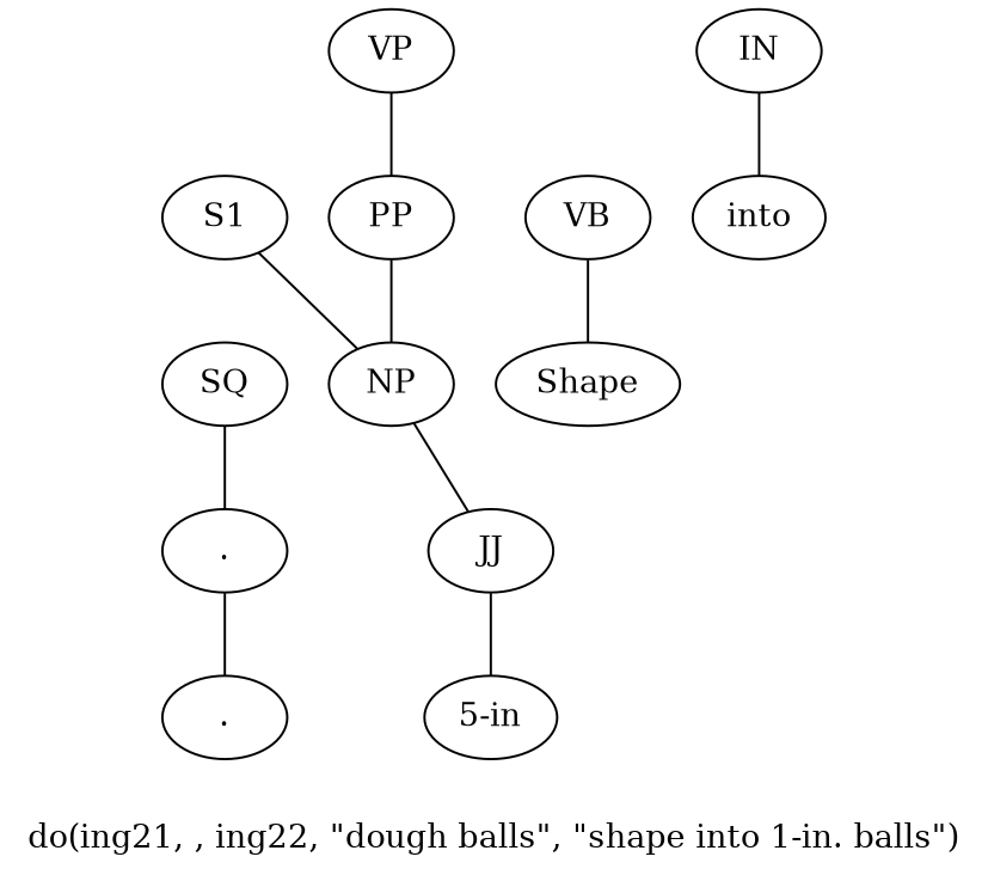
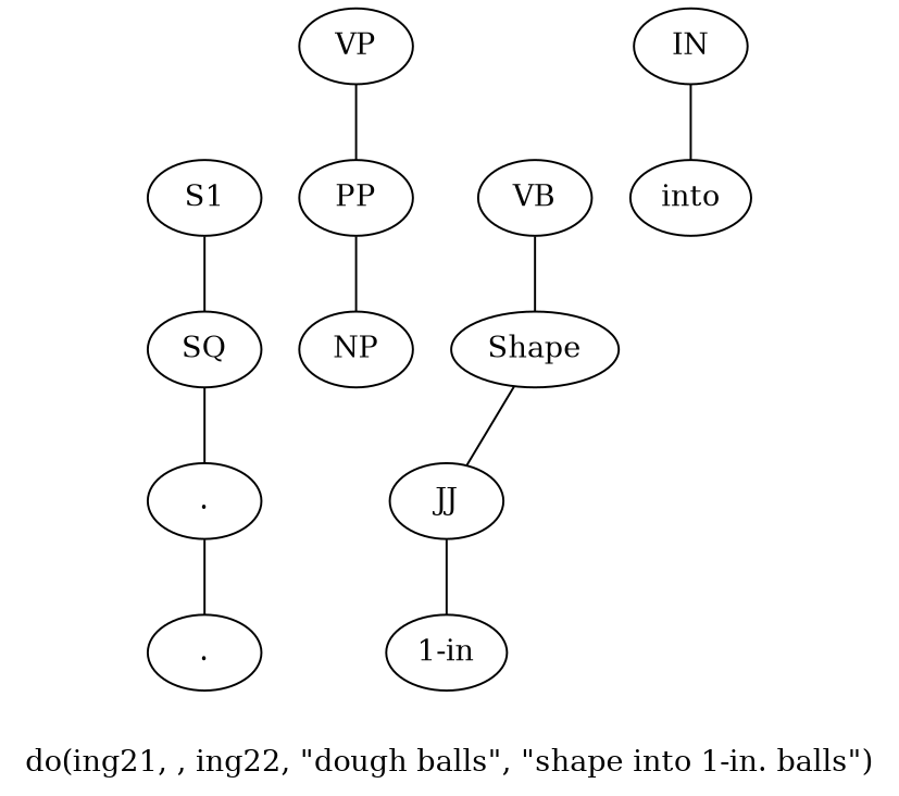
  graph {
    label="do(ing21, , ing22, \"dough balls\", \"shape into 1-in. balls\")"
    n1 [label=S1]
    n2 [label=SQ]
    n3 [label="."]
    n4 [label=VP]
    n5 [label=PP]
    n6 [label="."]
    n7 [label=VB]
    n8 [label=Shape]
    n9 [label=NP]
    n10 [label=IN]
    n11 [label=into]
    n12 [label=JJ]
-   n13 [label="5-in"]
-   n1 -- n9
+   n13 [label="1-in"]
+   n1 -- n2
    n2 -- n3
    n3 -- n6
    n4 -- n5
    n5 -- n9
    n7 -- n8
-   n9 -- n12
+   n8 -- n12
    n10 -- n11
    n12 -- n13
  }
